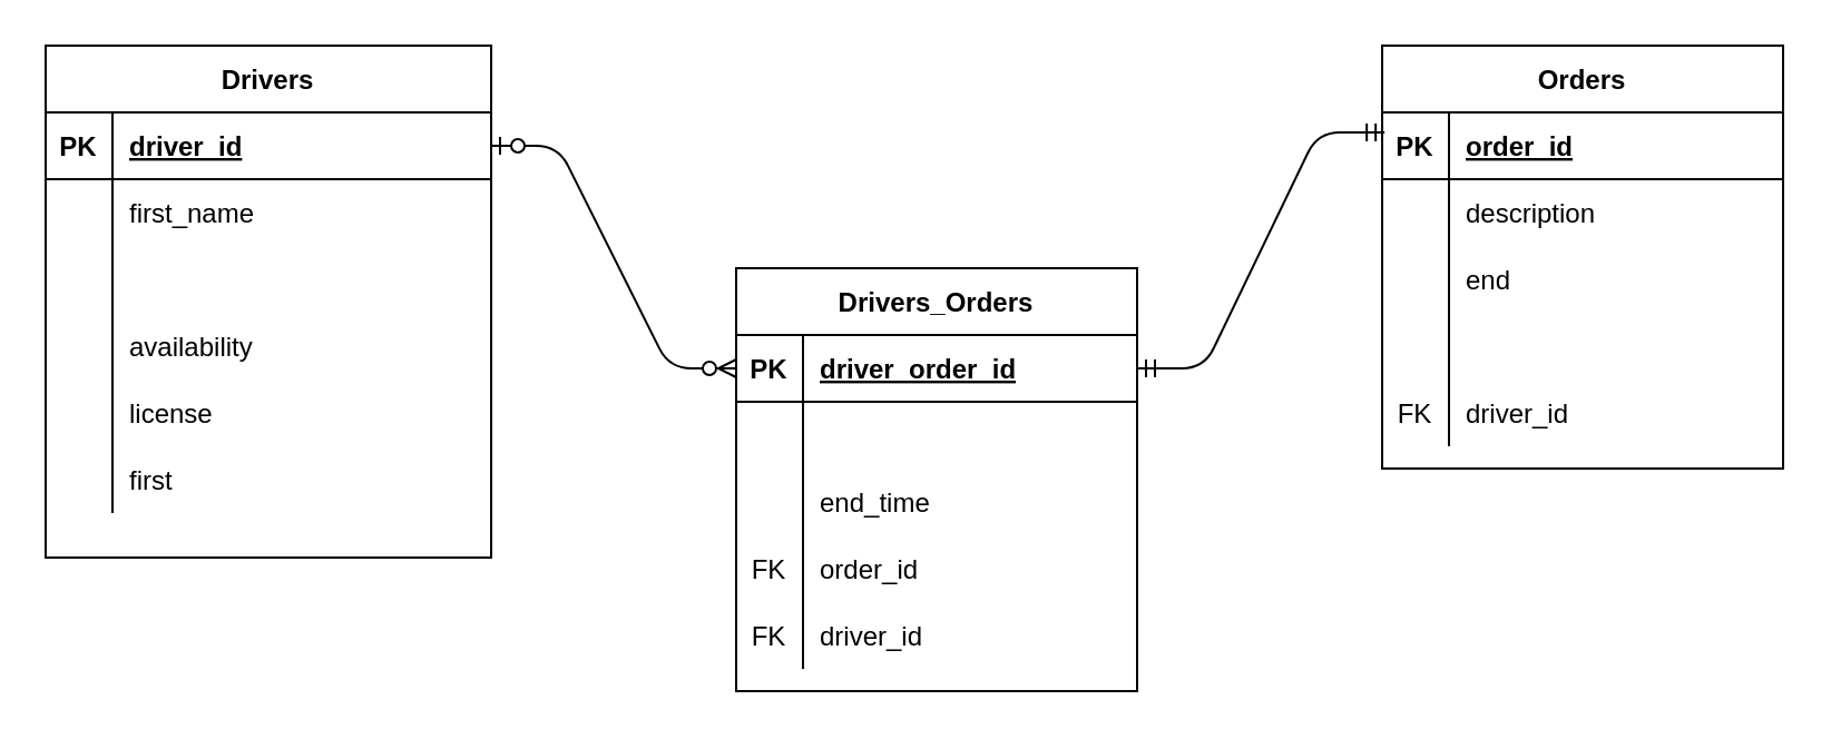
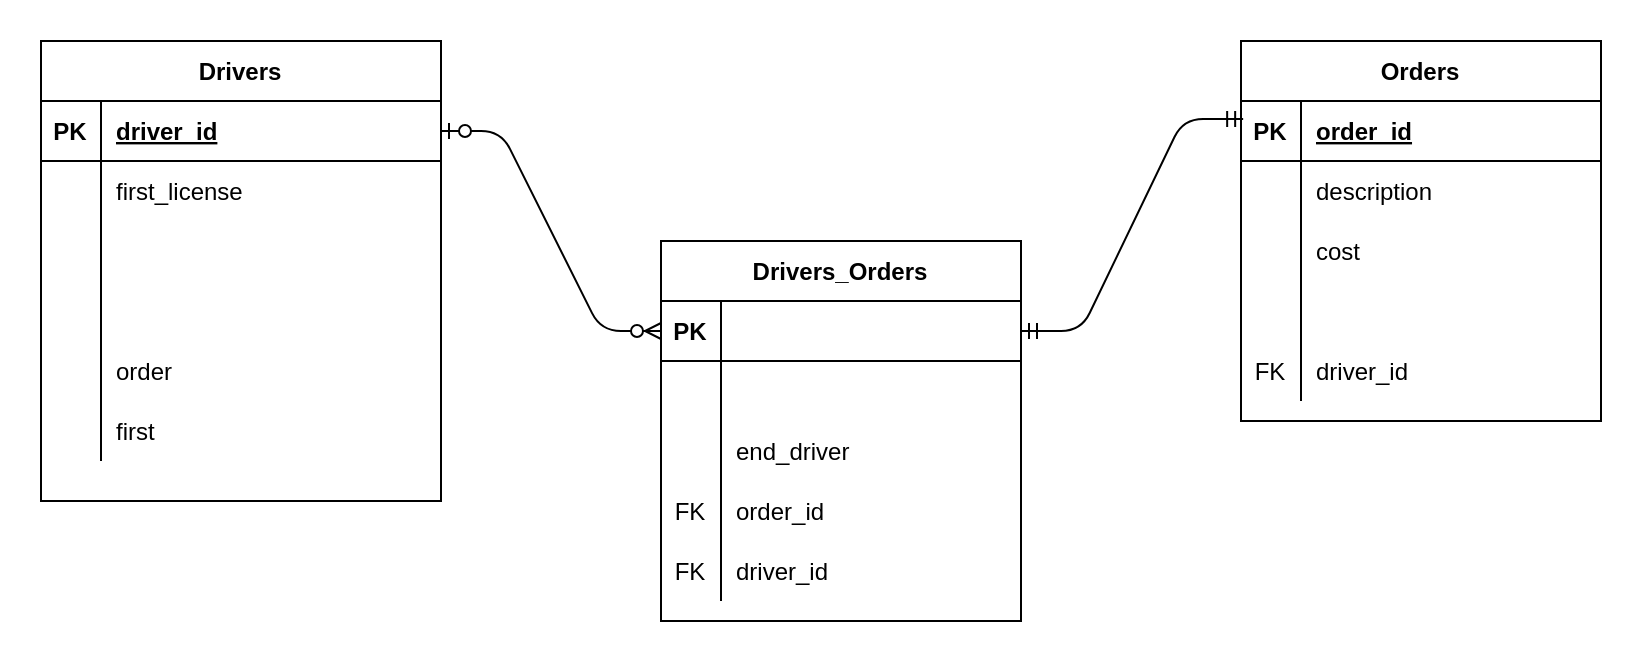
  <mxCell id="0" />
  <mxCell id="1" parent="0" />
  <mxCell id="2" value="Drivers" style="shape=table;startSize=30;container=1;collapsible=1;childLayout=tableLayout;fixedRows=1;rowLines=0;fontStyle=1;align=center;resizeLast=1;" vertex="1" parent="1"><mxGeometry x="20" y="20" width="200" height="230" as="geometry" /></mxCell>
  <mxCell id="3" value="" style="shape=partialRectangle;collapsible=0;dropTarget=0;pointerEvents=0;fillColor=none;top=0;left=0;bottom=1;right=0;points=[[0,0.5],[1,0.5]];portConstraint=eastwest;" vertex="1" parent="2"><mxGeometry y="30" width="200" height="30" as="geometry" /></mxCell>
  <mxCell id="4" value="PK" style="shape=partialRectangle;connectable=0;fillColor=none;top=0;left=0;bottom=0;right=0;fontStyle=1;overflow=hidden;" vertex="1" parent="3"><mxGeometry width="30" height="30" as="geometry" /></mxCell>
  <mxCell id="5" value="driver_id" style="shape=partialRectangle;connectable=0;fillColor=none;top=0;left=0;bottom=0;right=0;align=left;spacingLeft=6;fontStyle=5;overflow=hidden;" vertex="1" parent="3"><mxGeometry x="30" width="170" height="30" as="geometry" /></mxCell>
  <mxCell id="6" value="" style="shape=partialRectangle;collapsible=0;dropTarget=0;pointerEvents=0;fillColor=none;top=0;left=0;bottom=0;right=0;points=[[0,0.5],[1,0.5]];portConstraint=eastwest;" vertex="1" parent="2"><mxGeometry y="60" width="200" height="30" as="geometry" /></mxCell>
  <mxCell id="7" value="" style="shape=partialRectangle;connectable=0;fillColor=none;top=0;left=0;bottom=0;right=0;editable=1;overflow=hidden;" vertex="1" parent="6"><mxGeometry width="30" height="30" as="geometry" /></mxCell>
- <mxCell id="8" value="first_name" style="shape=partialRectangle;connectable=0;fillColor=none;top=0;left=0;bottom=0;right=0;align=left;spacingLeft=6;overflow=hidden;" vertex="1" parent="6"><mxGeometry x="30" width="170" height="30" as="geometry" /></mxCell>
+ <mxCell id="8" value="first_license" style="shape=partialRectangle;connectable=0;fillColor=none;top=0;left=0;bottom=0;right=0;align=left;spacingLeft=6;overflow=hidden;" vertex="1" parent="6"><mxGeometry x="30" width="170" height="30" as="geometry" /></mxCell>
  <mxCell id="9" value="" style="shape=partialRectangle;collapsible=0;dropTarget=0;pointerEvents=0;fillColor=none;top=0;left=0;bottom=0;right=0;points=[[0,0.5],[1,0.5]];portConstraint=eastwest;" vertex="1" parent="2"><mxGeometry y="90" width="200" height="30" as="geometry" /></mxCell>
  <mxCell id="10" value="" style="shape=partialRectangle;connectable=0;fillColor=none;top=0;left=0;bottom=0;right=0;editable=1;overflow=hidden;" vertex="1" parent="9"><mxGeometry width="30" height="30" as="geometry" /></mxCell>
  <mxCell id="11" value="" style="shape=partialRectangle;collapsible=0;dropTarget=0;pointerEvents=0;fillColor=none;top=0;left=0;bottom=0;right=0;points=[[0,0.5],[1,0.5]];portConstraint=eastwest;" vertex="1" parent="2"><mxGeometry y="120" width="200" height="30" as="geometry" /></mxCell>
  <mxCell id="12" value="" style="shape=partialRectangle;connectable=0;fillColor=none;top=0;left=0;bottom=0;right=0;editable=1;overflow=hidden;" vertex="1" parent="11"><mxGeometry width="30" height="30" as="geometry" /></mxCell>
- <mxCell id="13" value="availability" style="shape=partialRectangle;connectable=0;fillColor=none;top=0;left=0;bottom=0;right=0;align=left;spacingLeft=6;overflow=hidden;" vertex="1" parent="11"><mxGeometry x="30" width="170" height="30" as="geometry" /></mxCell>
  <mxCell id="14" value="" style="shape=partialRectangle;collapsible=0;dropTarget=0;pointerEvents=0;fillColor=none;top=0;left=0;bottom=0;right=0;points=[[0,0.5],[1,0.5]];portConstraint=eastwest;" vertex="1" parent="2"><mxGeometry y="150" width="200" height="30" as="geometry" /></mxCell>
  <mxCell id="15" value="" style="shape=partialRectangle;connectable=0;fillColor=none;top=0;left=0;bottom=0;right=0;editable=1;overflow=hidden;" vertex="1" parent="14"><mxGeometry width="30" height="30" as="geometry" /></mxCell>
- <mxCell id="16" value="license" style="shape=partialRectangle;connectable=0;fillColor=none;top=0;left=0;bottom=0;right=0;align=left;spacingLeft=6;overflow=hidden;" vertex="1" parent="14"><mxGeometry x="30" width="170" height="30" as="geometry" /></mxCell>
+ <mxCell id="16" value="order" style="shape=partialRectangle;connectable=0;fillColor=none;top=0;left=0;bottom=0;right=0;align=left;spacingLeft=6;overflow=hidden;" vertex="1" parent="14"><mxGeometry x="30" width="170" height="30" as="geometry" /></mxCell>
  <mxCell id="17" value="" style="shape=partialRectangle;collapsible=0;dropTarget=0;pointerEvents=0;fillColor=none;top=0;left=0;bottom=0;right=0;points=[[0,0.5],[1,0.5]];portConstraint=eastwest;" vertex="1" parent="2"><mxGeometry y="180" width="200" height="30" as="geometry" /></mxCell>
  <mxCell id="18" value="" style="shape=partialRectangle;connectable=0;fillColor=none;top=0;left=0;bottom=0;right=0;editable=1;overflow=hidden;" vertex="1" parent="17"><mxGeometry width="30" height="30" as="geometry" /></mxCell>
  <mxCell id="19" value="first" style="shape=partialRectangle;connectable=0;fillColor=none;top=0;left=0;bottom=0;right=0;align=left;spacingLeft=6;overflow=hidden;" vertex="1" parent="17"><mxGeometry x="30" width="170" height="30" as="geometry" /></mxCell>
  <mxCell id="20" value="Orders" style="shape=table;startSize=30;container=1;collapsible=1;childLayout=tableLayout;fixedRows=1;rowLines=0;fontStyle=1;align=center;resizeLast=1;" vertex="1" parent="1"><mxGeometry x="620" y="20" width="180" height="190" as="geometry" /></mxCell>
  <mxCell id="21" value="" style="shape=partialRectangle;collapsible=0;dropTarget=0;pointerEvents=0;fillColor=none;top=0;left=0;bottom=1;right=0;points=[[0,0.5],[1,0.5]];portConstraint=eastwest;" vertex="1" parent="20"><mxGeometry y="30" width="180" height="30" as="geometry" /></mxCell>
  <mxCell id="22" value="PK" style="shape=partialRectangle;connectable=0;fillColor=none;top=0;left=0;bottom=0;right=0;fontStyle=1;overflow=hidden;" vertex="1" parent="21"><mxGeometry width="30" height="30" as="geometry" /></mxCell>
  <mxCell id="23" value="order_id" style="shape=partialRectangle;connectable=0;fillColor=none;top=0;left=0;bottom=0;right=0;align=left;spacingLeft=6;fontStyle=5;overflow=hidden;" vertex="1" parent="21"><mxGeometry x="30" width="150" height="30" as="geometry" /></mxCell>
  <mxCell id="24" value="" style="shape=partialRectangle;collapsible=0;dropTarget=0;pointerEvents=0;fillColor=none;top=0;left=0;bottom=0;right=0;points=[[0,0.5],[1,0.5]];portConstraint=eastwest;" vertex="1" parent="20"><mxGeometry y="60" width="180" height="30" as="geometry" /></mxCell>
  <mxCell id="25" value="" style="shape=partialRectangle;connectable=0;fillColor=none;top=0;left=0;bottom=0;right=0;editable=1;overflow=hidden;" vertex="1" parent="24"><mxGeometry width="30" height="30" as="geometry" /></mxCell>
  <mxCell id="26" value="description" style="shape=partialRectangle;connectable=0;fillColor=none;top=0;left=0;bottom=0;right=0;align=left;spacingLeft=6;overflow=hidden;" vertex="1" parent="24"><mxGeometry x="30" width="150" height="30" as="geometry" /></mxCell>
  <mxCell id="27" value="" style="shape=partialRectangle;collapsible=0;dropTarget=0;pointerEvents=0;fillColor=none;top=0;left=0;bottom=0;right=0;points=[[0,0.5],[1,0.5]];portConstraint=eastwest;" vertex="1" parent="20"><mxGeometry y="90" width="180" height="30" as="geometry" /></mxCell>
  <mxCell id="28" value="" style="shape=partialRectangle;connectable=0;fillColor=none;top=0;left=0;bottom=0;right=0;editable=1;overflow=hidden;" vertex="1" parent="27"><mxGeometry width="30" height="30" as="geometry" /></mxCell>
- <mxCell id="29" value="end" style="shape=partialRectangle;connectable=0;fillColor=none;top=0;left=0;bottom=0;right=0;align=left;spacingLeft=6;overflow=hidden;" vertex="1" parent="27"><mxGeometry x="30" width="150" height="30" as="geometry" /></mxCell>
+ <mxCell id="29" value="cost" style="shape=partialRectangle;connectable=0;fillColor=none;top=0;left=0;bottom=0;right=0;align=left;spacingLeft=6;overflow=hidden;" vertex="1" parent="27"><mxGeometry x="30" width="150" height="30" as="geometry" /></mxCell>
  <mxCell id="30" value="" style="shape=partialRectangle;collapsible=0;dropTarget=0;pointerEvents=0;fillColor=none;top=0;left=0;bottom=0;right=0;points=[[0,0.5],[1,0.5]];portConstraint=eastwest;" vertex="1" parent="20"><mxGeometry y="120" width="180" height="30" as="geometry" /></mxCell>
  <mxCell id="31" value="" style="shape=partialRectangle;connectable=0;fillColor=none;top=0;left=0;bottom=0;right=0;editable=1;overflow=hidden;" vertex="1" parent="30"><mxGeometry width="30" height="30" as="geometry" /></mxCell>
  <mxCell id="32" value="" style="shape=partialRectangle;collapsible=0;dropTarget=0;pointerEvents=0;fillColor=none;top=0;left=0;bottom=0;right=0;points=[[0,0.5],[1,0.5]];portConstraint=eastwest;" vertex="1" parent="20"><mxGeometry y="150" width="180" height="30" as="geometry" /></mxCell>
  <mxCell id="33" value="FK" style="shape=partialRectangle;connectable=0;fillColor=none;top=0;left=0;bottom=0;right=0;editable=1;overflow=hidden;" vertex="1" parent="32"><mxGeometry width="30" height="30" as="geometry" /></mxCell>
  <mxCell id="34" value="driver_id" style="shape=partialRectangle;connectable=0;fillColor=none;top=0;left=0;bottom=0;right=0;align=left;spacingLeft=6;overflow=hidden;" vertex="1" parent="32"><mxGeometry x="30" width="150" height="30" as="geometry" /></mxCell>
  <mxCell id="35" value="Drivers_Orders" style="shape=table;startSize=30;container=1;collapsible=1;childLayout=tableLayout;fixedRows=1;rowLines=0;fontStyle=1;align=center;resizeLast=1;" vertex="1" parent="1"><mxGeometry x="330" y="120" width="180" height="190" as="geometry" /></mxCell>
  <mxCell id="36" value="" style="shape=partialRectangle;collapsible=0;dropTarget=0;pointerEvents=0;fillColor=none;top=0;left=0;bottom=1;right=0;points=[[0,0.5],[1,0.5]];portConstraint=eastwest;" vertex="1" parent="35"><mxGeometry y="30" width="180" height="30" as="geometry" /></mxCell>
  <mxCell id="37" value="PK" style="shape=partialRectangle;connectable=0;fillColor=none;top=0;left=0;bottom=0;right=0;fontStyle=1;overflow=hidden;" vertex="1" parent="36"><mxGeometry width="30" height="30" as="geometry" /></mxCell>
- <mxCell id="38" value="driver_order_id" style="shape=partialRectangle;connectable=0;fillColor=none;top=0;left=0;bottom=0;right=0;align=left;spacingLeft=6;fontStyle=5;overflow=hidden;" vertex="1" parent="36"><mxGeometry x="30" width="150" height="30" as="geometry" /></mxCell>
  <mxCell id="39" value="" style="shape=partialRectangle;collapsible=0;dropTarget=0;pointerEvents=0;fillColor=none;top=0;left=0;bottom=0;right=0;points=[[0,0.5],[1,0.5]];portConstraint=eastwest;" vertex="1" parent="35"><mxGeometry y="60" width="180" height="30" as="geometry" /></mxCell>
  <mxCell id="40" value="" style="shape=partialRectangle;connectable=0;fillColor=none;top=0;left=0;bottom=0;right=0;editable=1;overflow=hidden;" vertex="1" parent="39"><mxGeometry width="30" height="30" as="geometry" /></mxCell>
  <mxCell id="41" value="" style="shape=partialRectangle;collapsible=0;dropTarget=0;pointerEvents=0;fillColor=none;top=0;left=0;bottom=0;right=0;points=[[0,0.5],[1,0.5]];portConstraint=eastwest;" vertex="1" parent="35"><mxGeometry y="90" width="180" height="30" as="geometry" /></mxCell>
  <mxCell id="42" value="" style="shape=partialRectangle;connectable=0;fillColor=none;top=0;left=0;bottom=0;right=0;editable=1;overflow=hidden;" vertex="1" parent="41"><mxGeometry width="30" height="30" as="geometry" /></mxCell>
- <mxCell id="43" value="end_time" style="shape=partialRectangle;connectable=0;fillColor=none;top=0;left=0;bottom=0;right=0;align=left;spacingLeft=6;overflow=hidden;" vertex="1" parent="41"><mxGeometry x="30" width="150" height="30" as="geometry" /></mxCell>
+ <mxCell id="43" value="end_driver" style="shape=partialRectangle;connectable=0;fillColor=none;top=0;left=0;bottom=0;right=0;align=left;spacingLeft=6;overflow=hidden;" vertex="1" parent="41"><mxGeometry x="30" width="150" height="30" as="geometry" /></mxCell>
  <mxCell id="44" value="" style="shape=partialRectangle;collapsible=0;dropTarget=0;pointerEvents=0;fillColor=none;top=0;left=0;bottom=0;right=0;points=[[0,0.5],[1,0.5]];portConstraint=eastwest;" vertex="1" parent="35"><mxGeometry y="120" width="180" height="30" as="geometry" /></mxCell>
  <mxCell id="45" value="FK" style="shape=partialRectangle;connectable=0;fillColor=none;top=0;left=0;bottom=0;right=0;editable=1;overflow=hidden;" vertex="1" parent="44"><mxGeometry width="30" height="30" as="geometry" /></mxCell>
  <mxCell id="46" value="order_id" style="shape=partialRectangle;connectable=0;fillColor=none;top=0;left=0;bottom=0;right=0;align=left;spacingLeft=6;overflow=hidden;" vertex="1" parent="44"><mxGeometry x="30" width="150" height="30" as="geometry" /></mxCell>
  <mxCell id="47" value="" style="shape=partialRectangle;collapsible=0;dropTarget=0;pointerEvents=0;fillColor=none;top=0;left=0;bottom=0;right=0;points=[[0,0.5],[1,0.5]];portConstraint=eastwest;" vertex="1" parent="35"><mxGeometry y="150" width="180" height="30" as="geometry" /></mxCell>
  <mxCell id="48" value="FK" style="shape=partialRectangle;connectable=0;fillColor=none;top=0;left=0;bottom=0;right=0;editable=1;overflow=hidden;" vertex="1" parent="47"><mxGeometry width="30" height="30" as="geometry" /></mxCell>
  <mxCell id="49" value="driver_id" style="shape=partialRectangle;connectable=0;fillColor=none;top=0;left=0;bottom=0;right=0;align=left;spacingLeft=6;overflow=hidden;" vertex="1" parent="47"><mxGeometry x="30" width="150" height="30" as="geometry" /></mxCell>
  <mxCell id="50" value="" style="edgeStyle=entityRelationEdgeStyle;fontSize=12;html=1;endArrow=ERzeroToMany;startArrow=ERzeroToOne;exitX=1;exitY=0.5;exitDx=0;exitDy=0;entryX=0;entryY=0.5;entryDx=0;entryDy=0;" edge="1" parent="1" source="3" target="36"><mxGeometry width="100" height="100" relative="1" as="geometry"><mxPoint x="350" y="270" as="sourcePoint" /><mxPoint x="450" y="170" as="targetPoint" /></mxGeometry></mxCell>
  <mxCell id="51" value="" style="edgeStyle=entityRelationEdgeStyle;fontSize=12;html=1;endArrow=ERmandOne;startArrow=ERmandOne;strokeColor=#000000;entryX=0.006;entryY=0.3;entryDx=0;entryDy=0;entryPerimeter=0;exitX=1;exitY=0.5;exitDx=0;exitDy=0;" edge="1" parent="1" source="36" target="21"><mxGeometry width="100" height="100" relative="1" as="geometry"><mxPoint x="350" y="240" as="sourcePoint" /><mxPoint x="450" y="140" as="targetPoint" /></mxGeometry></mxCell>
